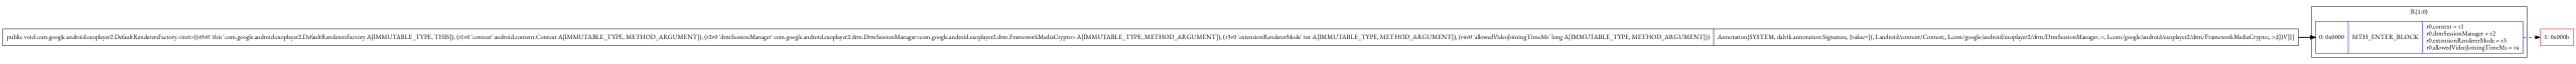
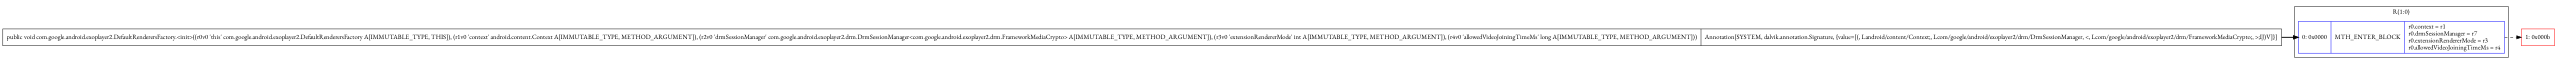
  digraph {
    rankdir=LR
    fontname="EB Garamond"
    node [shape=record fontname="EB Garamond"]
    edge [fontname="EB Garamond"]
-   n1 [color=blue label="{0\:\ 0x0000|MTH_ENTER_BLOCK\l|r0.context = r1\lr0.drmSessionManager = r2\lr0.extensionRendererMode = r3\lr0.allowedVideoJoiningTimeMs = r4\l}"]
+   n1 [color=blue label="{0\:\ 0x0000|MTH_ENTER_BLOCK\l|r0.context = r1\lr0.drmSessionManager = r7\lr0.extensionRendererMode = r3\lr0.allowedVideoJoiningTimeMs = r4\l}"]
    n2 [color=red label="{1\:\ 0x000b}"]
    n3 [label="{public void com.google.android.exoplayer2.DefaultRenderersFactory.\<init\>((r0v0 'this' com.google.android.exoplayer2.DefaultRenderersFactory A[IMMUTABLE_TYPE, THIS]), (r1v0 'context' android.content.Context A[IMMUTABLE_TYPE, METHOD_ARGUMENT]), (r2v0 'drmSessionManager' com.google.android.exoplayer2.drm.DrmSessionManager\<com.google.android.exoplayer2.drm.FrameworkMediaCrypto\> A[IMMUTABLE_TYPE, METHOD_ARGUMENT]), (r3v0 'extensionRendererMode' int A[IMMUTABLE_TYPE, METHOD_ARGUMENT]), (r4v0 'allowedVideoJoiningTimeMs' long A[IMMUTABLE_TYPE, METHOD_ARGUMENT]))  | Annotation[SYSTEM, dalvik.annotation.Signature, \{value=[(, Landroid\/content\/Context;, Lcom\/google\/android\/exoplayer2\/drm\/DrmSessionManager, \<, Lcom\/google\/android\/exoplayer2\/drm\/FrameworkMediaCrypto;, \>;IJ)V]\}]\l}"]
    subgraph cluster_1 {
      label="R(1:0)"
      n1
    }
    n1 -> n2 [style=dashed]
    n3 -> n1 [style=bold]
  }
